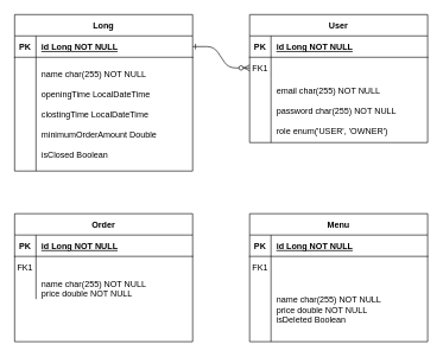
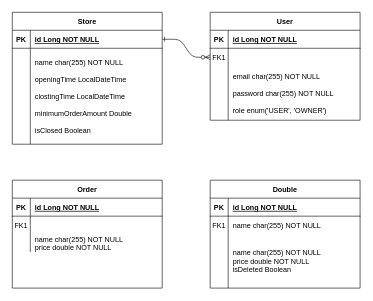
  <mxCell id="0" />
  <mxCell id="1" parent="0" />
  <mxCell id="2" value="" style="edgeStyle=entityRelationEdgeStyle;endArrow=ERzeroToMany;startArrow=ERone;endFill=1;startFill=0;" edge="1" parent="1" source="24" target="7"><mxGeometry width="100" height="100" relative="1" as="geometry"><mxPoint x="240" y="620" as="sourcePoint" /><mxPoint x="340" y="520" as="targetPoint" /></mxGeometry></mxCell>
  <mxCell id="3" value="User" style="shape=table;startSize=30;container=1;collapsible=1;childLayout=tableLayout;fixedRows=1;rowLines=0;fontStyle=1;align=center;resizeLast=1;" vertex="1" parent="1"><mxGeometry x="350" y="20" width="250" height="180" as="geometry" /></mxCell>
  <mxCell id="4" value="" style="shape=partialRectangle;collapsible=0;dropTarget=0;pointerEvents=0;fillColor=none;points=[[0,0.5],[1,0.5]];portConstraint=eastwest;top=0;left=0;right=0;bottom=1;" vertex="1" parent="3"><mxGeometry y="30" width="250" height="30" as="geometry" /></mxCell>
  <mxCell id="5" value="PK" style="shape=partialRectangle;overflow=hidden;connectable=0;fillColor=none;top=0;left=0;bottom=0;right=0;fontStyle=1;" vertex="1" parent="4"><mxGeometry width="30" height="30" as="geometry"><mxRectangle width="30" height="30" as="alternateBounds" /></mxGeometry></mxCell>
  <mxCell id="6" value="id Long NOT NULL " style="shape=partialRectangle;overflow=hidden;connectable=0;fillColor=none;top=0;left=0;bottom=0;right=0;align=left;spacingLeft=6;fontStyle=5;" vertex="1" parent="4"><mxGeometry x="30" width="220" height="30" as="geometry"><mxRectangle width="220" height="30" as="alternateBounds" /></mxGeometry></mxCell>
  <mxCell id="7" value="" style="shape=partialRectangle;collapsible=0;dropTarget=0;pointerEvents=0;fillColor=none;points=[[0,0.5],[1,0.5]];portConstraint=eastwest;top=0;left=0;right=0;bottom=0;" vertex="1" parent="3"><mxGeometry y="60" width="250" height="30" as="geometry" /></mxCell>
  <mxCell id="8" value="FK1" style="shape=partialRectangle;overflow=hidden;connectable=0;fillColor=none;top=0;left=0;bottom=0;right=0;" vertex="1" parent="7"><mxGeometry width="30" height="30" as="geometry"><mxRectangle width="30" height="30" as="alternateBounds" /></mxGeometry></mxCell>
  <mxCell id="9" value="" style="shape=partialRectangle;overflow=hidden;connectable=0;fillColor=none;top=0;left=0;bottom=0;right=0;align=left;spacingLeft=6;" vertex="1" parent="7"><mxGeometry x="30" width="220" height="30" as="geometry"><mxRectangle width="220" height="30" as="alternateBounds" /></mxGeometry></mxCell>
  <mxCell id="10" value="" style="shape=partialRectangle;collapsible=0;dropTarget=0;pointerEvents=0;fillColor=none;points=[[0,0.5],[1,0.5]];portConstraint=eastwest;top=0;left=0;right=0;bottom=0;" vertex="1" parent="3"><mxGeometry y="90" width="250" height="90" as="geometry" /></mxCell>
  <mxCell id="11" value="" style="shape=partialRectangle;overflow=hidden;connectable=0;fillColor=none;top=0;left=0;bottom=0;right=0;" vertex="1" parent="10"><mxGeometry width="30" height="90" as="geometry"><mxRectangle width="30" height="90" as="alternateBounds" /></mxGeometry></mxCell>
  <mxCell id="12" value="email char(255) NOT NULL&#10;&#10;password char(255) NOT NULL&#10;&#10;role enum('USER', 'OWNER')" style="shape=partialRectangle;overflow=hidden;connectable=0;fillColor=none;top=0;left=0;bottom=0;right=0;align=left;spacingLeft=6;" vertex="1" parent="10"><mxGeometry x="30" width="220" height="90" as="geometry"><mxRectangle width="220" height="90" as="alternateBounds" /></mxGeometry></mxCell>
- <mxCell id="13" value="Menu" style="shape=table;startSize=30;container=1;collapsible=1;childLayout=tableLayout;fixedRows=1;rowLines=0;fontStyle=1;align=center;resizeLast=1;" vertex="1" parent="1"><mxGeometry x="350" y="300" width="250" height="180" as="geometry" /></mxCell>
+ <mxCell id="13" value="Double" style="shape=table;startSize=30;container=1;collapsible=1;childLayout=tableLayout;fixedRows=1;rowLines=0;fontStyle=1;align=center;resizeLast=1;" vertex="1" parent="1"><mxGeometry x="350" y="300" width="250" height="180" as="geometry" /></mxCell>
  <mxCell id="14" value="" style="shape=partialRectangle;collapsible=0;dropTarget=0;pointerEvents=0;fillColor=none;points=[[0,0.5],[1,0.5]];portConstraint=eastwest;top=0;left=0;right=0;bottom=1;" vertex="1" parent="13"><mxGeometry y="30" width="250" height="30" as="geometry" /></mxCell>
  <mxCell id="15" value="PK" style="shape=partialRectangle;overflow=hidden;connectable=0;fillColor=none;top=0;left=0;bottom=0;right=0;fontStyle=1;" vertex="1" parent="14"><mxGeometry width="30" height="30" as="geometry"><mxRectangle width="30" height="30" as="alternateBounds" /></mxGeometry></mxCell>
  <mxCell id="16" value="id Long NOT NULL " style="shape=partialRectangle;overflow=hidden;connectable=0;fillColor=none;top=0;left=0;bottom=0;right=0;align=left;spacingLeft=6;fontStyle=5;" vertex="1" parent="14"><mxGeometry x="30" width="220" height="30" as="geometry"><mxRectangle width="220" height="30" as="alternateBounds" /></mxGeometry></mxCell>
  <mxCell id="17" value="" style="shape=partialRectangle;collapsible=0;dropTarget=0;pointerEvents=0;fillColor=none;points=[[0,0.5],[1,0.5]];portConstraint=eastwest;top=0;left=0;right=0;bottom=0;" vertex="1" parent="13"><mxGeometry y="60" width="250" height="30" as="geometry" /></mxCell>
  <mxCell id="18" value="FK1" style="shape=partialRectangle;overflow=hidden;connectable=0;fillColor=none;top=0;left=0;bottom=0;right=0;" vertex="1" parent="17"><mxGeometry width="30" height="30" as="geometry"><mxRectangle width="30" height="30" as="alternateBounds" /></mxGeometry></mxCell>
+ <mxCell id="19" value="name char(255) NOT NULL" style="shape=partialRectangle;overflow=hidden;connectable=0;fillColor=none;top=0;left=0;bottom=0;right=0;align=left;spacingLeft=6;" vertex="1" parent="17"><mxGeometry x="30" width="220" height="30" as="geometry"><mxRectangle width="220" height="30" as="alternateBounds" /></mxGeometry></mxCell>
  <mxCell id="20" value="" style="shape=partialRectangle;collapsible=0;dropTarget=0;pointerEvents=0;fillColor=none;points=[[0,0.5],[1,0.5]];portConstraint=eastwest;top=0;left=0;right=0;bottom=0;" vertex="1" parent="13"><mxGeometry y="90" width="250" height="90" as="geometry" /></mxCell>
  <mxCell id="21" value="" style="shape=partialRectangle;overflow=hidden;connectable=0;fillColor=none;top=0;left=0;bottom=0;right=0;" vertex="1" parent="20"><mxGeometry width="30" height="90" as="geometry"><mxRectangle width="30" height="90" as="alternateBounds" /></mxGeometry></mxCell>
  <mxCell id="22" value="name char(255) NOT NULL&#10;price double NOT NULL&#10;isDeleted Boolean" style="shape=partialRectangle;overflow=hidden;connectable=0;fillColor=none;top=0;left=0;bottom=0;right=0;align=left;spacingLeft=6;" vertex="1" parent="20"><mxGeometry x="30" width="220" height="90" as="geometry"><mxRectangle width="220" height="90" as="alternateBounds" /></mxGeometry></mxCell>
- <mxCell id="23" value="Long" style="shape=table;startSize=30;container=1;collapsible=1;childLayout=tableLayout;fixedRows=1;rowLines=0;fontStyle=1;align=center;resizeLast=1;" vertex="1" parent="1"><mxGeometry x="20" y="20" width="250" height="220" as="geometry" /></mxCell>
+ <mxCell id="23" value="Store" style="shape=table;startSize=30;container=1;collapsible=1;childLayout=tableLayout;fixedRows=1;rowLines=0;fontStyle=1;align=center;resizeLast=1;" vertex="1" parent="1"><mxGeometry x="20" y="20" width="250" height="220" as="geometry" /></mxCell>
  <mxCell id="24" value="" style="shape=partialRectangle;collapsible=0;dropTarget=0;pointerEvents=0;fillColor=none;points=[[0,0.5],[1,0.5]];portConstraint=eastwest;top=0;left=0;right=0;bottom=1;" vertex="1" parent="23"><mxGeometry y="30" width="250" height="30" as="geometry" /></mxCell>
  <mxCell id="25" value="PK" style="shape=partialRectangle;overflow=hidden;connectable=0;fillColor=none;top=0;left=0;bottom=0;right=0;fontStyle=1;" vertex="1" parent="24"><mxGeometry width="30" height="30" as="geometry"><mxRectangle width="30" height="30" as="alternateBounds" /></mxGeometry></mxCell>
  <mxCell id="26" value="id Long NOT NULL " style="shape=partialRectangle;overflow=hidden;connectable=0;fillColor=none;top=0;left=0;bottom=0;right=0;align=left;spacingLeft=6;fontStyle=5;" vertex="1" parent="24"><mxGeometry x="30" width="220" height="30" as="geometry"><mxRectangle width="220" height="30" as="alternateBounds" /></mxGeometry></mxCell>
  <mxCell id="27" value="" style="shape=partialRectangle;collapsible=0;dropTarget=0;pointerEvents=0;fillColor=none;points=[[0,0.5],[1,0.5]];portConstraint=eastwest;top=0;left=0;right=0;bottom=0;" vertex="1" parent="23"><mxGeometry y="60" width="250" height="160" as="geometry" /></mxCell>
  <mxCell id="28" value="" style="shape=partialRectangle;overflow=hidden;connectable=0;fillColor=none;top=0;left=0;bottom=0;right=0;" vertex="1" parent="27"><mxGeometry width="30" height="160" as="geometry"><mxRectangle width="30" height="160" as="alternateBounds" /></mxGeometry></mxCell>
  <mxCell id="29" value="name char(255) NOT NULL&#10;&#10;openingTime LocalDateTime&#10;&#10;clostingTime LocalDateTime&#10;&#10;minimumOrderAmount Double&#10;&#10;isClosed Boolean" style="shape=partialRectangle;overflow=hidden;connectable=0;fillColor=none;top=0;left=0;bottom=0;right=0;align=left;spacingLeft=6;" vertex="1" parent="27"><mxGeometry x="30" width="220" height="160" as="geometry"><mxRectangle width="220" height="160" as="alternateBounds" /></mxGeometry></mxCell>
  <mxCell id="30" value="Order" style="shape=table;startSize=30;container=1;collapsible=1;childLayout=tableLayout;fixedRows=1;rowLines=0;fontStyle=1;align=center;resizeLast=1;" vertex="1" parent="1"><mxGeometry x="20" y="300" width="250" height="180" as="geometry" /></mxCell>
  <mxCell id="31" value="" style="shape=partialRectangle;collapsible=0;dropTarget=0;pointerEvents=0;fillColor=none;points=[[0,0.5],[1,0.5]];portConstraint=eastwest;top=0;left=0;right=0;bottom=1;" vertex="1" parent="30"><mxGeometry y="30" width="250" height="30" as="geometry" /></mxCell>
  <mxCell id="32" value="PK" style="shape=partialRectangle;overflow=hidden;connectable=0;fillColor=none;top=0;left=0;bottom=0;right=0;fontStyle=1;" vertex="1" parent="31"><mxGeometry width="30" height="30" as="geometry"><mxRectangle width="30" height="30" as="alternateBounds" /></mxGeometry></mxCell>
  <mxCell id="33" value="id Long NOT NULL " style="shape=partialRectangle;overflow=hidden;connectable=0;fillColor=none;top=0;left=0;bottom=0;right=0;align=left;spacingLeft=6;fontStyle=5;" vertex="1" parent="31"><mxGeometry x="30" width="220" height="30" as="geometry"><mxRectangle width="220" height="30" as="alternateBounds" /></mxGeometry></mxCell>
  <mxCell id="34" value="" style="shape=partialRectangle;collapsible=0;dropTarget=0;pointerEvents=0;fillColor=none;points=[[0,0.5],[1,0.5]];portConstraint=eastwest;top=0;left=0;right=0;bottom=0;" vertex="1" parent="30"><mxGeometry y="60" width="250" height="30" as="geometry" /></mxCell>
  <mxCell id="35" value="FK1" style="shape=partialRectangle;overflow=hidden;connectable=0;fillColor=none;top=0;left=0;bottom=0;right=0;" vertex="1" parent="34"><mxGeometry width="30" height="30" as="geometry"><mxRectangle width="30" height="30" as="alternateBounds" /></mxGeometry></mxCell>
  <mxCell id="36" value="" style="shape=partialRectangle;collapsible=0;dropTarget=0;pointerEvents=0;fillColor=none;points=[[0,0.5],[1,0.5]];portConstraint=eastwest;top=0;left=0;right=0;bottom=0;" vertex="1" parent="30"><mxGeometry y="90" width="250" height="30" as="geometry" /></mxCell>
  <mxCell id="37" value="" style="shape=partialRectangle;overflow=hidden;connectable=0;fillColor=none;top=0;left=0;bottom=0;right=0;" vertex="1" parent="36"><mxGeometry width="30" height="30" as="geometry"><mxRectangle width="30" height="30" as="alternateBounds" /></mxGeometry></mxCell>
  <mxCell id="38" value="name char(255) NOT NULL&#10;price double NOT NULL&#10;isDeleted Boolean" style="shape=partialRectangle;overflow=hidden;connectable=0;fillColor=none;top=0;left=0;bottom=0;right=0;align=left;spacingLeft=6;" vertex="1" parent="36"><mxGeometry x="30" width="220" height="30" as="geometry"><mxRectangle width="220" height="30" as="alternateBounds" /></mxGeometry></mxCell>
